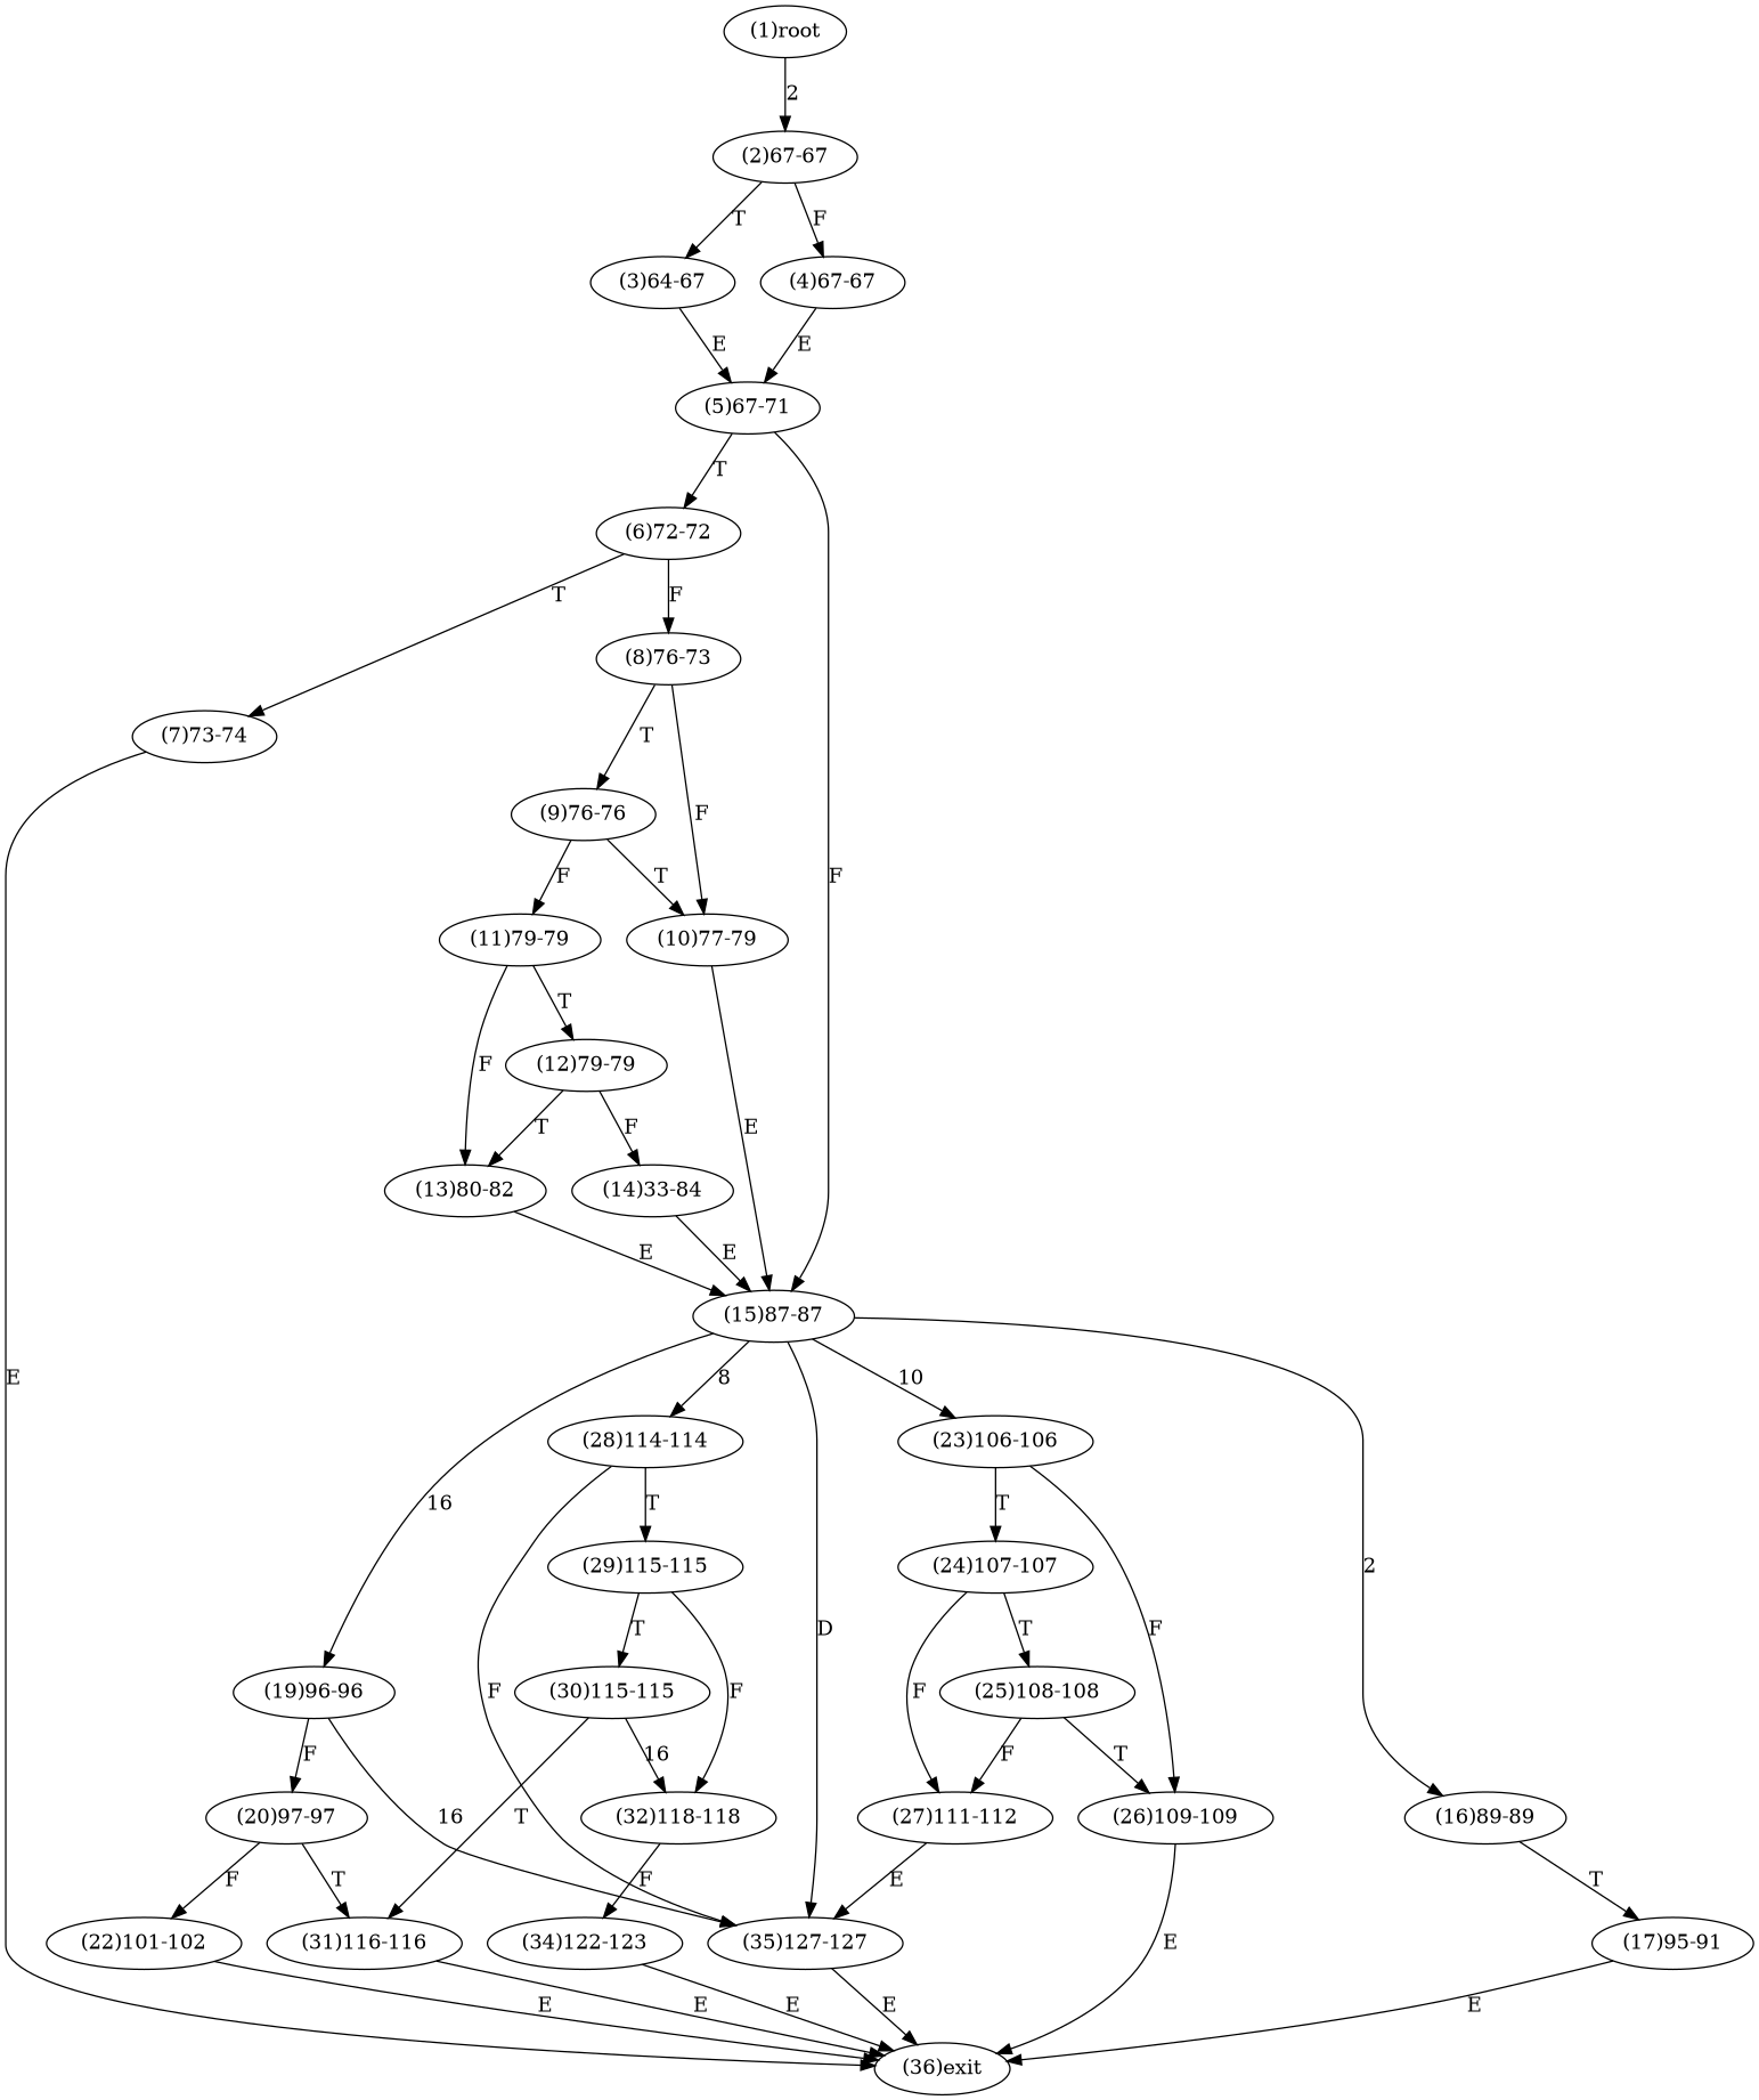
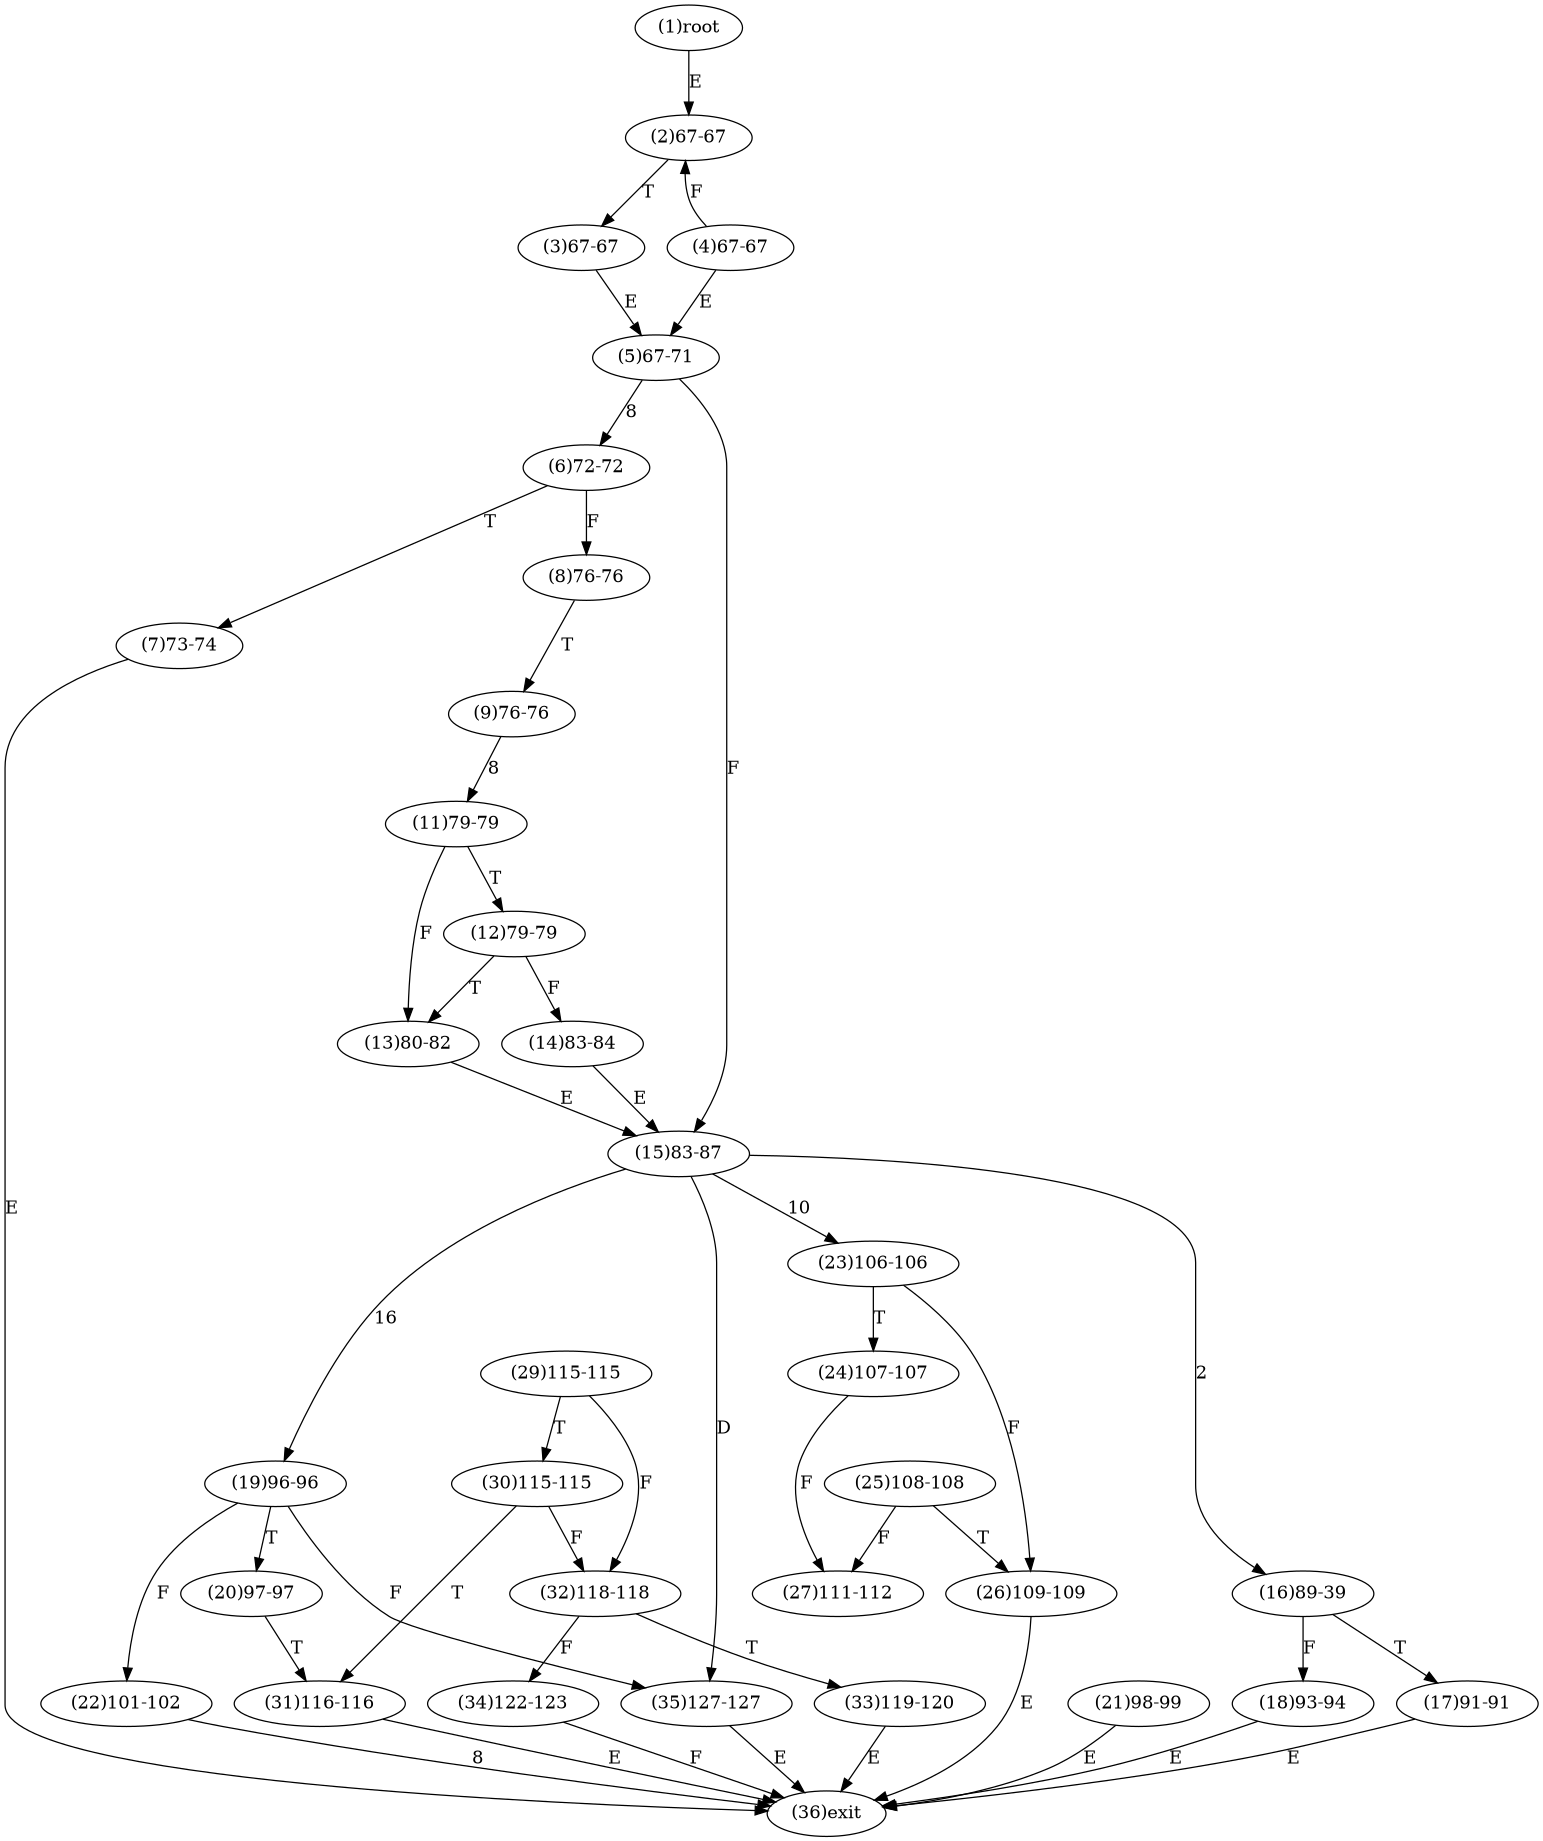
  digraph {
    n1 [label="(1)root"]
    n2 [label="(2)67-67"]
-   n3 [label="(3)64-67"]
+   n3 [label="(3)67-67"]
    n4 [label="(4)67-67"]
    n5 [label="(5)67-71"]
    n6 [label="(6)72-72"]
-   n7 [label="(15)87-87"]
+   n7 [label="(15)83-87"]
    n8 [label="(7)73-74"]
-   n9 [label="(8)76-73"]
-   n10 [label="(16)89-89"]
+   n9 [label="(8)76-76"]
+   n10 [label="(16)89-39"]
    n11 [label="(19)96-96"]
    n12 [label="(23)106-106"]
-   n13 [label="(28)114-114"]
    n14 [label="(35)127-127"]
    n15 [label="(36)exit"]
    n16 [label="(9)76-76"]
-   n17 [label="(10)77-79"]
    n18 [label="(11)79-79"]
    n19 [label="(12)79-79"]
    n20 [label="(13)80-82"]
-   n21 [label="(14)33-84"]
-   n22 [label="(17)95-91"]
+   n21 [label="(14)83-84"]
+   n22 [label="(17)91-91"]
+   n23 [label="(18)93-94"]
    n24 [label="(20)97-97"]
    n25 [label="(24)107-107"]
    n26 [label="(26)109-109"]
    n27 [label="(29)115-115"]
    n28 [label="(22)101-102"]
    n29 [label="(31)116-116"]
+   n30 [label="(21)98-99"]
    n31 [label="(25)108-108"]
    n32 [label="(27)111-112"]
    n33 [label="(30)115-115"]
    n34 [label="(32)118-118"]
    n35 [label="(34)122-123"]
-   n1 -> n2 [label=2]
+   n36 [label="(33)119-120"]
+   n1 -> n2 [label=E]
    n2 -> n3 [label=T]
-   n2 -> n4 [label=F]
+   n4 -> n2 [label=F]
    n3 -> n5 [label=E]
    n4 -> n5 [label=E]
-   n5 -> n6 [label=T]
+   n5 -> n6 [label=8]
    n5 -> n7 [label=F]
    n6 -> n8 [label=T]
    n6 -> n9 [label=F]
    n7 -> n10 [label=2]
    n7 -> n11 [label=16]
    n7 -> n12 [label=10]
-   n7 -> n13 [label=8]
    n7 -> n14 [label=D]
    n8 -> n15 [label=E]
    n9 -> n16 [label=T]
-   n9 -> n17 [label=F]
    n10 -> n22 [label=T]
-   n11 -> n14 [label=16]
-   n11 -> n24 [label=F]
+   n10 -> n23 [label=F]
+   n11 -> n14 [label=F]
+   n11 -> n24 [label=T]
    n12 -> n25 [label=T]
    n12 -> n26 [label=F]
-   n13 -> n14 [label=F]
-   n13 -> n27 [label=T]
    n14 -> n15 [label=E]
-   n16 -> n17 [label=T]
-   n16 -> n18 [label=F]
-   n17 -> n7 [label=E]
+   n16 -> n18 [label=8]
    n18 -> n19 [label=T]
    n18 -> n20 [label=F]
    n19 -> n20 [label=T]
    n19 -> n21 [label=F]
    n20 -> n7 [label=E]
    n21 -> n7 [label=E]
    n22 -> n15 [label=E]
-   n24 -> n28 [label=F]
+   n23 -> n15 [label=E]
+   n11 -> n28 [label=F]
    n24 -> n29 [label=T]
-   n25 -> n31 [label=T]
    n25 -> n32 [label=F]
    n26 -> n15 [label=E]
    n27 -> n33 [label=T]
    n27 -> n34 [label=F]
-   n28 -> n15 [label=E]
+   n28 -> n15 [label=8]
    n29 -> n15 [label=E]
+   n30 -> n15 [label=E]
    n31 -> n26 [label=T]
    n31 -> n32 [label=F]
-   n32 -> n14 [label=E]
    n33 -> n29 [label=T]
-   n33 -> n34 [label=16]
+   n33 -> n34 [label=F]
    n34 -> n35 [label=F]
-   n35 -> n15 [label=E]
+   n34 -> n36 [label=T]
+   n35 -> n15 [label=F]
+   n36 -> n15 [label=E]
  }
